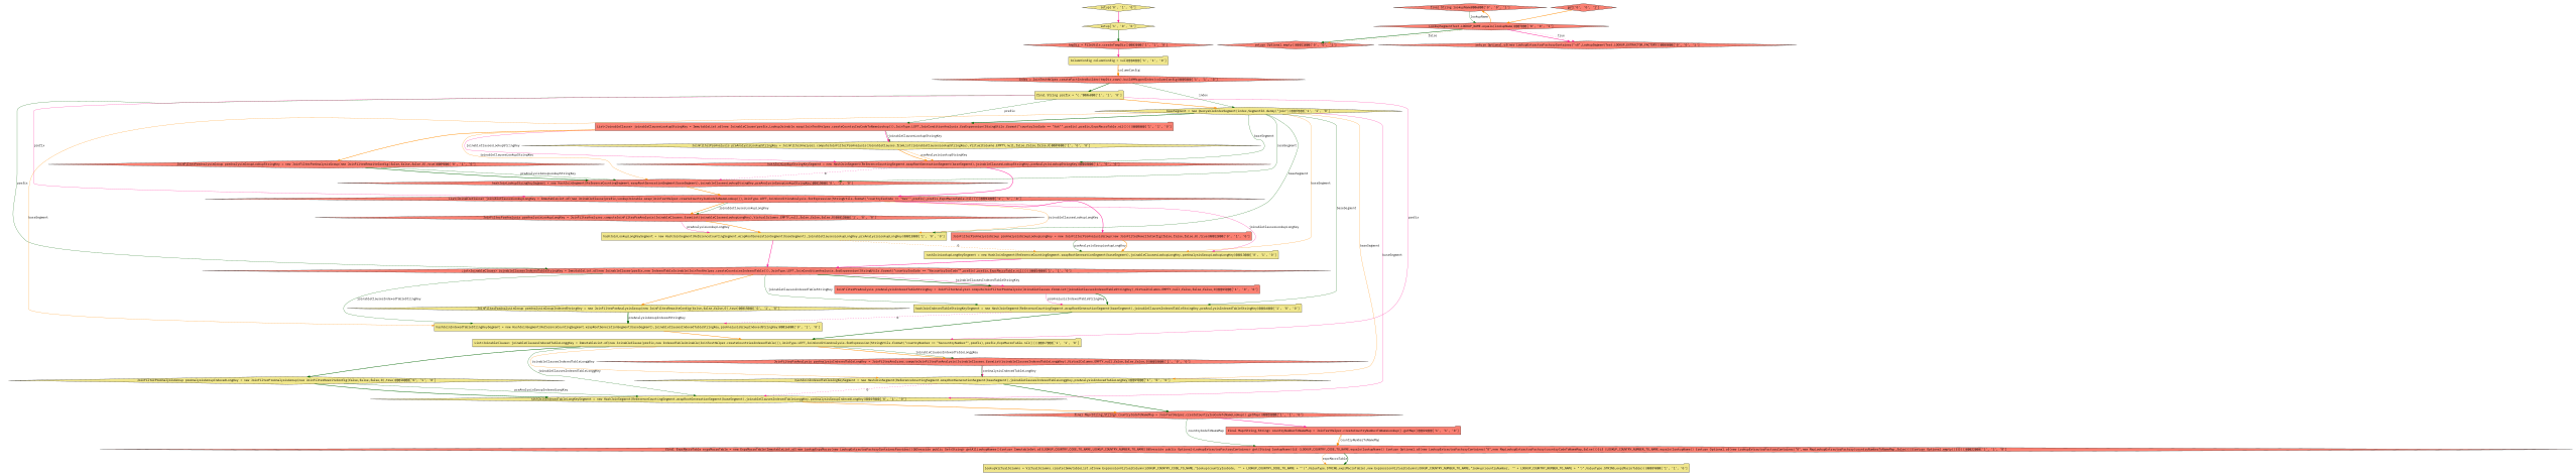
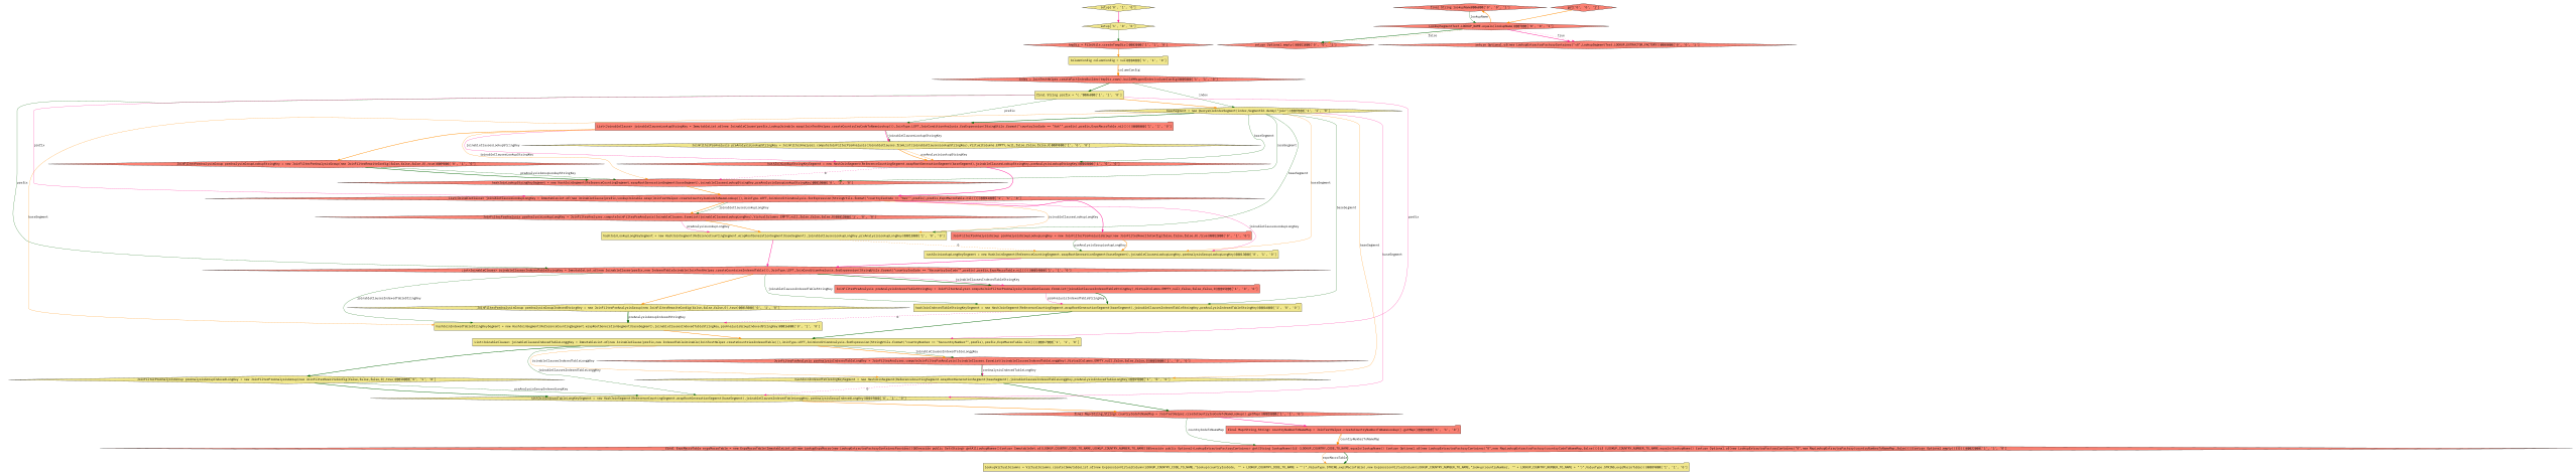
  digraph {
    fontname="IBM Plex Mono"
    node [fillcolor=salmon fontname="IBM Plex Mono" shape=diamond style=filled]
    edge [color=darkgreen fontname="IBM Plex Mono" style=solid]
    n1 [label="List<JoinableClause> joinableClausesIndexedTableStringKey = ImmutableList.of(new JoinableClause(prefix,new IndexedTableJoinable(JoinTestHelper.createCountriesIndexedTable()),JoinType.LEFT,JoinConditionAnalysis.forExpression(StringUtils.format(\"countryIsoCode == \"%scountryIsoCode\"\",prefix),prefix,ExprMacroTable.nil())))@@@14@@@['1', '1', '0']"]
    n2 [fillcolor=khaki label="hashJoinIndexedTableStringKeySegment = new HashJoinSegment(ReferenceCountingSegment.wrapRootGenerationSegment(baseSegment),joinableClausesIndexedTableStringKey,preAnalysisIndexedTableStringKey)@@@16@@@['1', '0', '0']" shape=folder]
    n3 [label="JoinFilterPreAnalysis preAnalysisIndexedTableStringKey = JoinFilterAnalyzer.computeJoinFilterPreAnalysis(JoinableClauses.fromList(joinableClausesIndexedTableStringKey),VirtualColumns.EMPTY,null,false,false,false,0)@@@15@@@['1', '0', '0']" shape=folder]
    n4 [fillcolor=khaki label="JoinFilterPreAnalysisGroup preAnalysisGroupIndexedStringKey = new JoinFilterPreAnalysisGroup(new JoinFilterRewriteConfig(false,false,false,0),true)@@@15@@@['0', '1', '0']"]
    n5 [fillcolor=khaki label="hashJoinIndexedTableStringKeySegment = new HashJoinSegment(ReferenceCountingSegment.wrapRootGenerationSegment(baseSegment),joinableClausesIndexedTableStringKey,preAnalysisGroupIndexedStringKey)@@@16@@@['0', '1', '0']" shape=folder]
    n6 [fillcolor=khaki label="List<JoinableClause> joinableClausesIndexedTableLonggKey = ImmutableList.of(new JoinableClause(prefix,new IndexedTableJoinable(JoinTestHelper.createCountriesIndexedTable()),JoinType.LEFT,JoinConditionAnalysis.forExpression(StringUtils.format(\"countryNumber == \"%scountryNumber\"\",prefix),prefix,ExprMacroTable.nil())))@@@17@@@['1', '1', '0']" shape=folder]
    n7 [fillcolor=khaki label="setup['0', '1', '0']"]
    n8 [fillcolor=khaki label="setup['1', '0', '0']"]
    n9 [label="tmpDir = FileUtils.createTempDir()@@@3@@@['1', '1', '0']"]
    n10 [fillcolor=khaki label="ColumnConfig columnConfig = null@@@4@@@['1', '1', '0']" shape=folder]
    n11 [fillcolor=khaki label="lookupVirtualColumns = VirtualColumns.create(ImmutableList.of(new ExpressionVirtualColumn(LOOKUP_COUNTRY_CODE_TO_NAME,\"lookup(countryIsoCode, '\" + LOOKUP_COUNTRY_CODE_TO_NAME + \"')\",ValueType.STRING,exprMacroTable),new ExpressionVirtualColumn(LOOKUP_COUNTRY_NUMBER_TO_NAME,\"lookup(countryNumber, '\" + LOOKUP_COUNTRY_NUMBER_TO_NAME + \"')\",ValueType.STRING,exprMacroTable)))@@@39@@@['1', '1', '0']" shape=folder]
    n12 [label="final String lookupName@@@6@@@['0', '0', '1']"]
    n13 [label="LookupSegmentTest.LOOKUP_NAME.equals(lookupName)@@@7@@@['0', '0', '1']"]
    n14 [label="return Optional.empty()@@@11@@@['0', '0', '1']"]
    n15 [label="return Optional.of(new LookupExtractorFactoryContainer(\"v0\",LookupSegmentTest.LOOKUP_EXTRACTOR_FACTORY))@@@8@@@['0', '0', '1']"]
    n16 [label="JoinFilterPreAnalysis preAnalysisLookupLongKey = JoinFilterAnalyzer.computeJoinFilterPreAnalysis(JoinableClauses.fromList(joinableClausesLookupLongKey),VirtualColumns.EMPTY,null,false,false,false,0)@@@12@@@['1', '0', '0']"]
    n17 [fillcolor=khaki label="hashJoinLookupLongKeySegment = new HashJoinSegment(ReferenceCountingSegment.wrapRootGenerationSegment(baseSegment),joinableClausesLookupLongKey,preAnalysisLookupLongKey)@@@13@@@['1', '0', '0']" shape=folder]
    n18 [fillcolor=khaki label="hashJoinLookupLongKeySegment = new HashJoinSegment(ReferenceCountingSegment.wrapRootGenerationSegment(baseSegment),joinableClausesLookupLongKey,preAnalysisGroupLookupLongKey)@@@13@@@['0', '1', '0']" shape=folder]
    n19 [label="JoinFilterPreAnalysis preAnalysisIndexedTableLongKey = JoinFilterAnalyzer.computeJoinFilterPreAnalysis(JoinableClauses.fromList(joinableClausesIndexedTableLonggKey),VirtualColumns.EMPTY,null,false,false,false,0)@@@18@@@['1', '0', '0']"]
    n20 [fillcolor=khaki label="hashJoinIndexedTableLongKeySegment = new HashJoinSegment(ReferenceCountingSegment.wrapRootGenerationSegment(baseSegment),joinableClausesIndexedTableLonggKey,preAnalysisIndexedTableLongKey)@@@19@@@['1', '0', '0']"]
    n21 [fillcolor=khaki label="hashJoinIndexedTableLongKeySegment = new HashJoinSegment(ReferenceCountingSegment.wrapRootGenerationSegment(baseSegment),joinableClausesIndexedTableLonggKey,preAnalysisGroupIndexedLongKey)@@@19@@@['0', '1', '0']"]
    n22 [fillcolor=khaki label="JoinFilterPreAnalysisGroup preAnalysisGroupIndexedLongKey = new JoinFilterPreAnalysisGroup(new JoinFilterRewriteConfig(false,false,false,0),true)@@@18@@@['0', '1', '0']"]
    n23 [label="final Map<String,String> countryCodeToNameMap = JoinTestHelper.createCountryIsoCodeToNameLookup().getMap()@@@20@@@['1', '1', '0']"]
    n24 [label="get['0', '0', '1']"]
    n25 [label="JoinFilterPreAnalysisGroup preAnalysisGroupLookupLongKey = new JoinFilterPreAnalysisGroup(new JoinFilterRewriteConfig(false,false,false,0),true)@@@12@@@['0', '1', '0']" shape=folder]
    n26 [fillcolor=khaki label="JoinFilterPreAnalysis preAnalysisLookupStringKey = JoinFilterAnalyzer.computeJoinFilterPreAnalysis(JoinableClauses.fromList(joinableClausesLookupStringKey),VirtualColumns.EMPTY,null,false,false,false,0)@@@9@@@['1', '0', '0']"]
    n27 [label="hashJoinLookupStringKeySegment = new HashJoinSegment(ReferenceCountingSegment.wrapRootGenerationSegment(baseSegment),joinableClausesLookupStringKey,preAnalysisLookupStringKey)@@@10@@@['1', '0', '0']"]
    n28 [label="hashJoinLookupStringKeySegment = new HashJoinSegment(ReferenceCountingSegment.wrapRootGenerationSegment(baseSegment),joinableClausesLookupStringKey,preAnalysisGroupLookupStringKey)@@@10@@@['0', '1', '0']"]
    n29 [label="List<JoinableClause> joinableClausesLookupLongKey = ImmutableList.of(new JoinableClause(prefix,LookupJoinable.wrap(JoinTestHelper.createCountryIsoCodeToNameLookup()),JoinType.LEFT,JoinConditionAnalysis.forExpression(StringUtils.format(\"countryIsoCode == \"%sk\"\",prefix),prefix,ExprMacroTable.nil())))@@@11@@@['1', '1', '0']"]
    n30 [label="List<JoinableClause> joinableClausesLookupStringKey = ImmutableList.of(new JoinableClause(prefix,LookupJoinable.wrap(JoinTestHelper.createCountryIsoCodeToNameLookup()),JoinType.LEFT,JoinConditionAnalysis.forExpression(StringUtils.format(\"countryIsoCode == \"%sk\"\",prefix),prefix,ExprMacroTable.nil())))@@@8@@@['1', '1', '0']" shape=folder]
    n31 [label="JoinFilterPreAnalysisGroup preAnalysisGroupLookupStringKey = new JoinFilterPreAnalysisGroup(new JoinFilterRewriteConfig(false,false,false,0),true)@@@9@@@['0', '1', '0']"]
    n32 [label="final Map<String,String> countryNumberToNameMap = JoinTestHelper.createCountryNumberToNameLookup().getMap()@@@21@@@['1', '1', '0']" shape=folder]
    n33 [label="final ExprMacroTable exprMacroTable = new ExprMacroTable(ImmutableList.of(new LookupExprMacro(new LookupExtractorFactoryContainerProvider(){@Override public Set<String> getAllLookupNames(){return ImmutableSet.of(LOOKUP_COUNTRY_CODE_TO_NAME,LOOKUP_COUNTRY_NUMBER_TO_NAME)}@Override public Optional<LookupExtractorFactoryContainer> get(String lookupName){if (LOOKUP_COUNTRY_CODE_TO_NAME.equals(lookupName)) {return Optional.of(new LookupExtractorFactoryContainer(\"0\",new MapLookupExtractorFactory(countryCodeToNameMap,false)))}if (LOOKUP_COUNTRY_NUMBER_TO_NAME.equals(lookupName)) {return Optional.of(new LookupExtractorFactoryContainer(\"0\",new MapLookupExtractorFactory(countryNumberToNameMap,false)))}{return Optional.empty()}}})))@@@22@@@['1', '1', '0']"]
    n34 [label="index = JoinTestHelper.createFactIndexBuilder(tmpDir,rows).buildMMappedIndex(columnConfig)@@@5@@@['1', '1', '0']"]
    n35 [fillcolor=khaki label="final String prefix = \"c.\"@@@6@@@['1', '1', '0']" shape=folder]
    n36 [fillcolor=khaki label="baseSegment = new QueryableIndexSegment(index,SegmentId.dummy(\"join\"))@@@7@@@['1', '1', '0']"]
    n1 -> n2 [label=joinableClausesIndexedTableStringKey]
    n1 -> n3 [style=bold]
    n1 -> n3 [color=deeppink label=joinableClausesIndexedTableStringKey]
    n1 -> n4 [color=darkorange style=bold]
    n1 -> n5 [label=joinableClausesIndexedTableStringKey]
    n2 -> n5 [color=deeppink label=0 style=dashed]
    n2 -> n6 [style=bold]
    n3 -> n2 [color=deeppink label=preAnalysisIndexedTableStringKey]
    n3 -> n2 [style=bold]
    n4 -> n5 [label=preAnalysisGroupIndexedStringKey]
    n4 -> n5 [style=bold]
    n5 -> n6 [color=darkorange style=bold]
    n6 -> n19 [color=darkorange style=bold]
    n6 -> n19 [label=joinableClausesIndexedTableLonggKey]
    n6 -> n20 [color=darkorange label=joinableClausesIndexedTableLonggKey]
    n6 -> n21 [label=joinableClausesIndexedTableLonggKey]
    n6 -> n22 [style=bold]
    n7 -> n8 [color=deeppink style=bold]
-   n8 -> n9 [style=bold]
-   n9 -> n10 [color=deeppink style=bold]
+   n8 -> n9
+   n9 -> n10 [color=darkorange style=bold]
    n10 -> n34 [color=darkorange style=bold]
    n10 -> n34 [color=darkorange label=columnConfig]
    n12 -> n13 [label=lookupName]
    n13 -> n12 [color=darkorange style=bold]
    n13 -> n14 [style=bold]
    n13 -> n14 [color=darkorange label=false style=dotted]
    n13 -> n15 [color=deeppink style=bold]
    n13 -> n15 [color=deeppink label=true style=dotted]
    n16 -> n17 [color=darkorange style=bold]
    n16 -> n17 [color=deeppink label=preAnalysisLookupLongKey]
    n17 -> n1 [color=deeppink style=bold]
    n17 -> n18 [color=darkorange label=0 style=dashed]
    n18 -> n1 [color=deeppink style=bold]
    n19 -> n20 [style=bold]
    n19 -> n20 [color=deeppink label=preAnalysisIndexedTableLongKey]
    n20 -> n21 [color=deeppink label=0 style=dashed]
    n20 -> n23 [style=bold]
    n21 -> n23 [color=darkorange style=bold]
    n22 -> n21 [style=bold]
    n22 -> n21 [label=preAnalysisGroupIndexedLongKey]
    n23 -> n32 [color=deeppink style=bold]
    n23 -> n33 [label=countryCodeToNameMap]
    n24 -> n13 [color=darkorange style=bold]
    n25 -> n18 [label=preAnalysisGroupLookupLongKey]
    n25 -> n18 [color=darkorange style=bold]
    n26 -> n27 [color=darkorange label=preAnalysisLookupStringKey]
    n26 -> n27 [color=darkorange style=bold]
    n27 -> n28 [color=deeppink label=0 style=dashed]
    n27 -> n29 [color=deeppink style=bold]
    n28 -> n29 [color=darkorange style=bold]
    n29 -> n16 [color=darkorange style=bold]
    n29 -> n16 [label=joinableClausesLookupLongKey]
    n29 -> n17 [color=darkorange label=joinableClausesLookupLongKey]
    n29 -> n18 [color=deeppink label=joinableClausesLookupLongKey]
    n29 -> n25 [color=deeppink style=bold]
    n30 -> n26 [label=joinableClausesLookupStringKey]
    n30 -> n26 [color=deeppink style=bold]
    n30 -> n27 [color=deeppink label=joinableClausesLookupStringKey]
    n30 -> n28 [color=darkorange label=joinableClausesLookupStringKey]
    n30 -> n31 [color=darkorange style=bold]
    n31 -> n28 [label=preAnalysisGroupLookupStringKey]
    n31 -> n28 [style=bold]
    n32 -> n33 [color=darkorange label=countryNumberToNameMap]
    n32 -> n33 [color=darkorange style=bold]
    n33 -> n11 [color=darkorange label=exprMacroTable]
    n33 -> n11 [style=bold]
    n34 -> n35 [style=bold]
    n34 -> n36 [label=index]
    n35 -> n1 [label=prefix]
    n35 -> n6 [color=deeppink label=prefix]
    n35 -> n29 [color=deeppink label=prefix]
    n35 -> n30 [label=prefix]
    n35 -> n36 [color=darkorange style=bold]
    n36 -> n2 [label=baseSegment]
    n36 -> n5 [color=darkorange label=baseSegment]
    n36 -> n17 [label=baseSegment]
    n36 -> n18 [color=darkorange label=baseSegment]
    n36 -> n20 [color=darkorange label=baseSegment]
    n36 -> n21 [color=deeppink label=baseSegment]
    n36 -> n27 [label=baseSegment]
    n36 -> n28 [label=baseSegment]
    n36 -> n30 [style=bold]
  }
